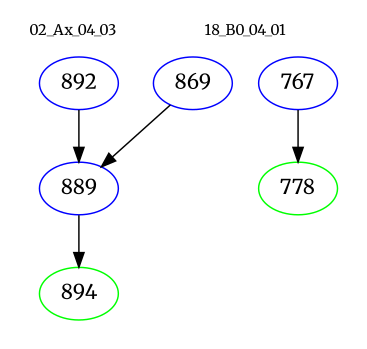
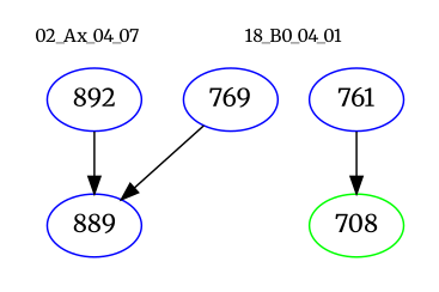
  digraph {
    fontname=Merriweather
    node [color=blue fontname=Merriweather]
    edge [color=black fontname=Merriweather]
    n1 [label=892]
    n2 [label=889]
-   n3 [color=green label=894]
-   n4 [label=869]
-   n5 [label=767]
-   n6 [color=green label=778]
+   n4 [label=769]
+   n5 [label=761]
+   n6 [color=green label=708]
    subgraph cluster_1 {
      color=white
      fontsize=10
-     label="02_Ax_04_03"
+     label="02_Ax_04_07"
      n1
      n2
-     n3
    }
    subgraph cluster_2 {
      color=white
      fontsize=10
      label="18_B0_04_01"
      n4
      n5
      n6
    }
    n1 -> n2
-   n2 -> n3
    n4 -> n2
    n5 -> n6
  }
